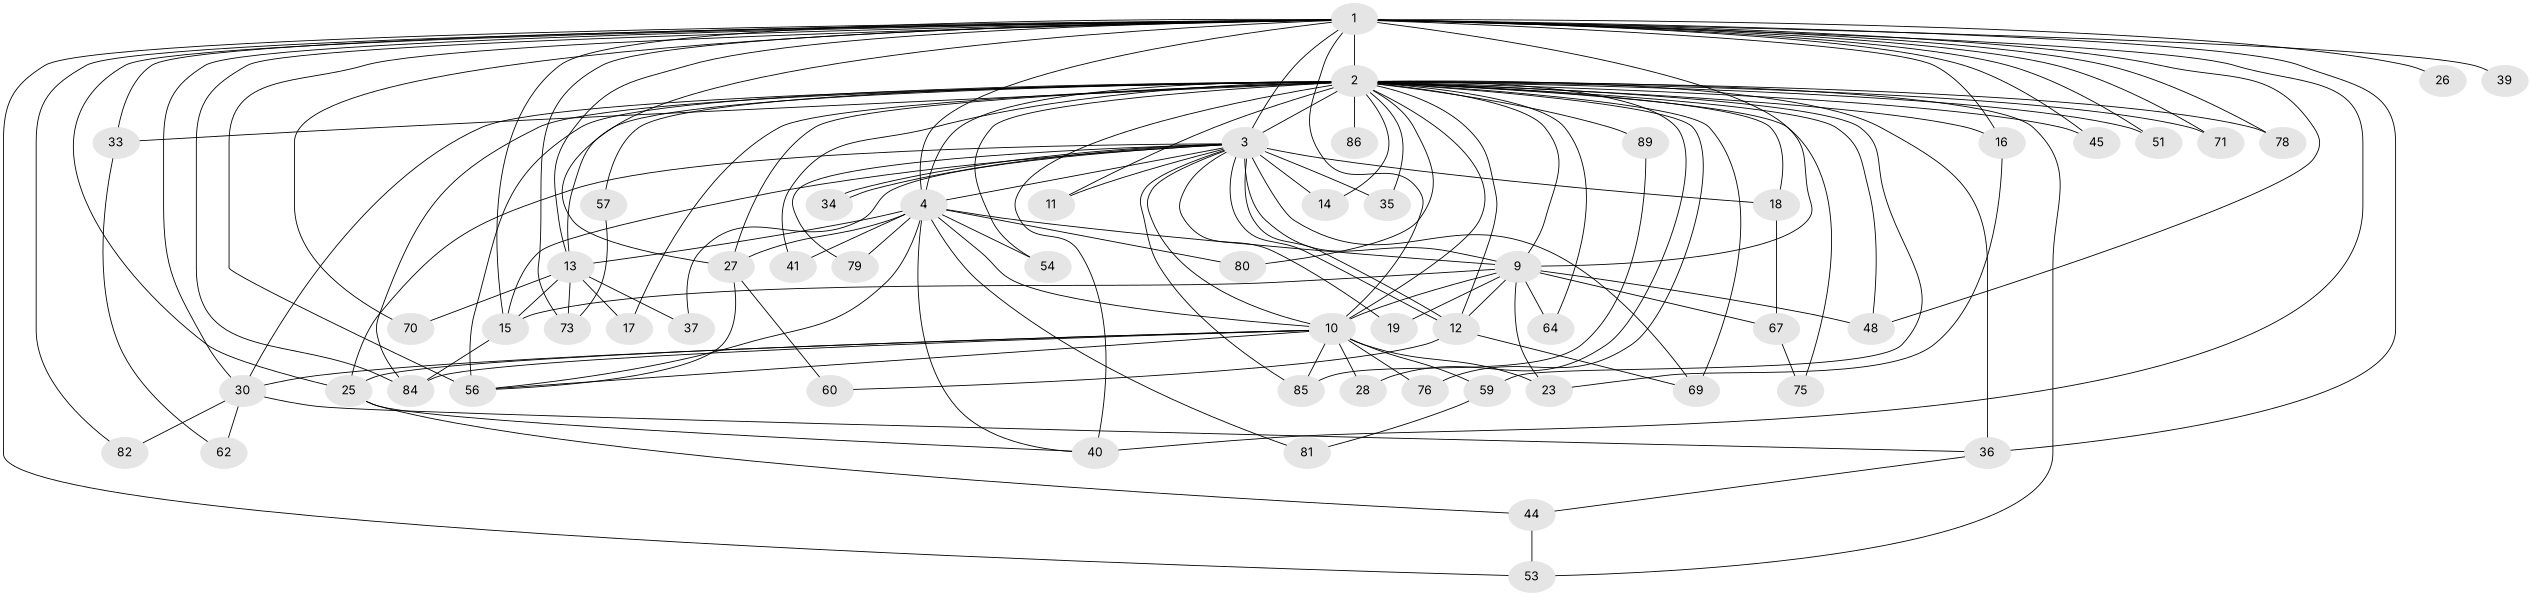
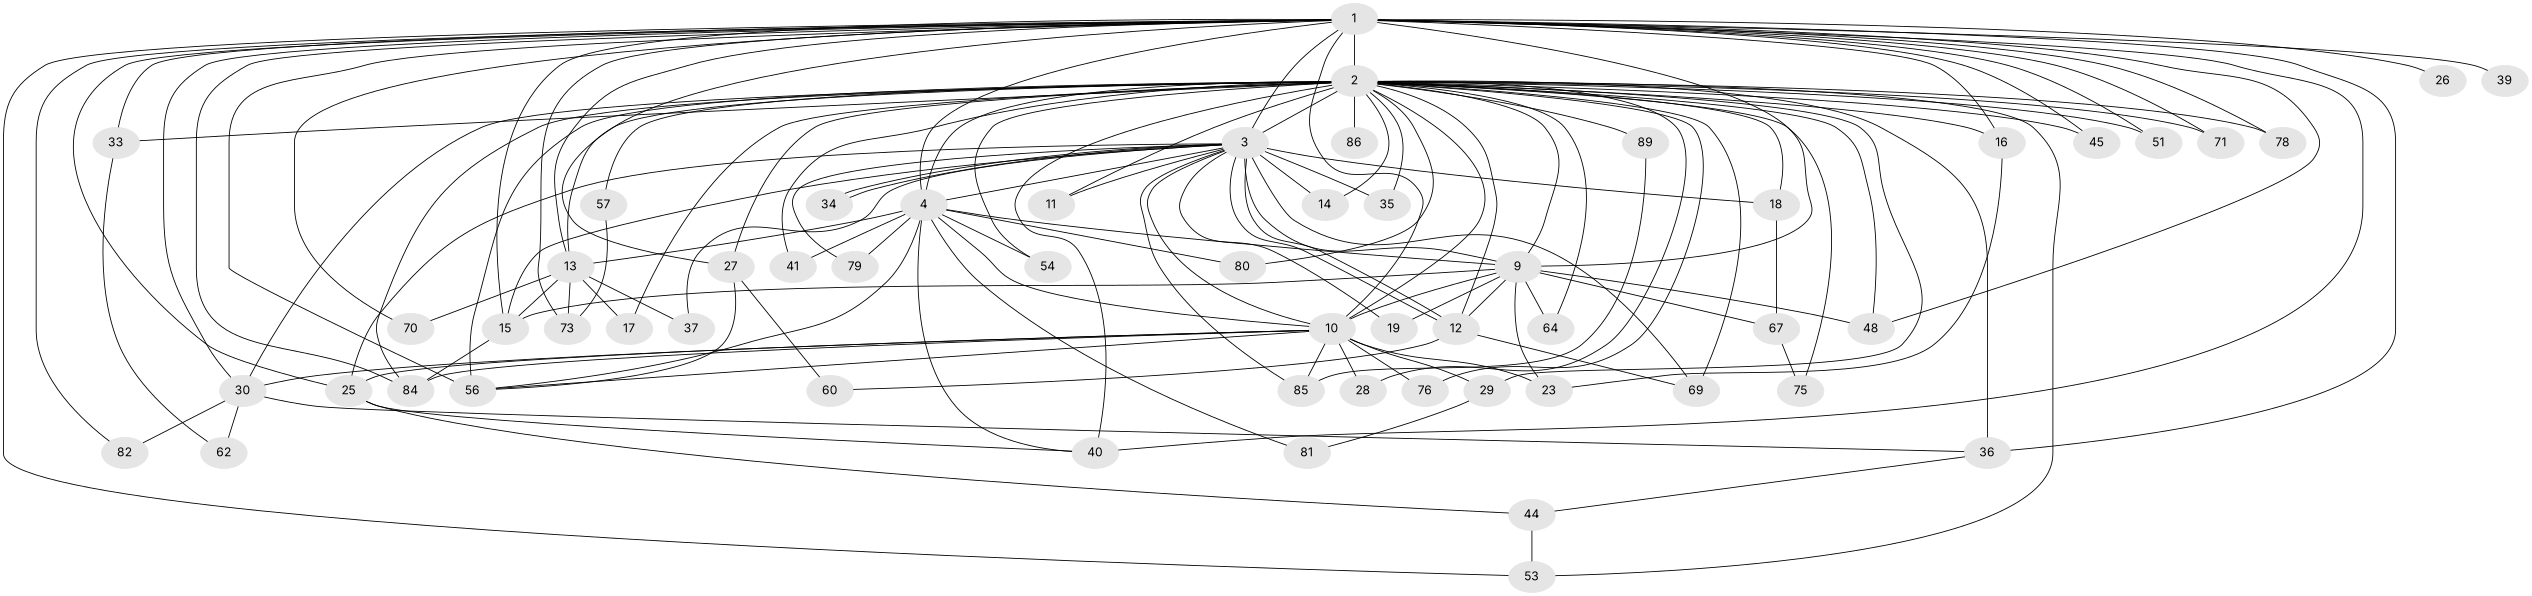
  graph {
    fontname=Inter
    node [color=gray90 fontname=Inter style=filled]
    edge [fontname=Inter]
    1 [super="+6+29"]
    2 [super="+8+96+112+50+92+5+68+20"]
    3 [super="+118+100+31"]
    4 [super="+42+24"]
    9
    10
    13
    15 [super="+103+107"]
    16
    25
    26
    27 [super="+101"]
    30 [super="+61"]
    33 [super="+119"]
    36 [super="+38"]
    39
    40 [super="+102"]
    45
    48
    51
    53
    56 [super="+104+63"]
    70
    71
    73
    78
    82
    84 [super="+87+93"]
    11
    12 [super="+52"]
    14
    17
    18
    28
    35
    41
    54
    57
-   59 [super="+74"]
+   59 [super="+74" label=29]
    64 [super="+72"]
    69
    75
    76
    80
    86
    89
    85 [super="+94"]
    19
    34
    37
    79
    81
    23 [super="+116"]
    67
    44
    60
    62
    1 -- 2 [weight=11]
    1 -- 3 [weight=3]
    1 -- 4 [weight=4]
    1 -- 9 [weight=2]
    1 -- 10 [weight=2]
    1 -- 13
    1 -- 15
    1 -- 16
    1 -- 25
    1 -- 26
    1 -- 27
    1 -- 30
    1 -- 33 [weight=2]
    1 -- 36 [weight=2]
    1 -- 39 [weight=2]
    1 -- 40
    1 -- 45
    1 -- 48
    1 -- 51
    1 -- 53
    1 -- 56
    1 -- 70
    1 -- 71
    1 -- 73
    1 -- 78
    1 -- 82
    1 -- 84 [weight=2]
    2 -- 3 [weight=7]
    2 -- 4 [weight=4]
    2 -- 9 [weight=6]
    2 -- 10 [weight=5]
    2 -- 13 [weight=2]
    2 -- 16
    2 -- 27
    2 -- 30
    2 -- 33
    2 -- 36 [weight=4]
    2 -- 40 [weight=2]
    2 -- 45
    2 -- 48
    2 -- 51
    2 -- 53
    2 -- 56 [weight=3]
    2 -- 71
    2 -- 78
    2 -- 84 [weight=2]
    2 -- 11
    2 -- 12 [weight=2]
    2 -- 14
    2 -- 17
    2 -- 18
    2 -- 28
    2 -- 35
    2 -- 41
    2 -- 54
    2 -- 57
    2 -- 59 [weight=2]
    2 -- 64 [weight=2]
    2 -- 69
    2 -- 75
    2 -- 76
    2 -- 80
    2 -- 86 [weight=2]
    2 -- 89 [weight=2]
    3 -- 4 [weight=3]
    3 -- 9 [weight=2]
    3 -- 10
    3 -- 15
    3 -- 25
    3 -- 11
    3 -- 12
    3 -- 12
    3 -- 14
    3 -- 18
    3 -- 35
    3 -- 69
    3 -- 85
    3 -- 19
    3 -- 34
    3 -- 34
    3 -- 37
    3 -- 79
    4 -- 9
    4 -- 10
    4 -- 13
-   4 -- 27
    4 -- 40
    4 -- 56
    4 -- 41
    4 -- 54
    4 -- 80
    4 -- 79
    4 -- 81
    9 -- 10
    9 -- 15 [weight=2]
    9 -- 48
    9 -- 12
    9 -- 64
    9 -- 19
    9 -- 23
    9 -- 67
    10 -- 25
    10 -- 30
    10 -- 56
    10 -- 84
    10 -- 28
    10 -- 59
    10 -- 76
    10 -- 85
    10 -- 23
    13 -- 15
    13 -- 70
    13 -- 73
    13 -- 17
    13 -- 37
    15 -- 84
    16 -- 23
    25 -- 40
    25 -- 44
    27 -- 56
    27 -- 60
    30 -- 36
    30 -- 82
    30 -- 62
    33 -- 62
    36 -- 44
    12 -- 69
    12 -- 60
    18 -- 67
    57 -- 73
    59 -- 81
    89 -- 85
    67 -- 75
    44 -- 53
  }
